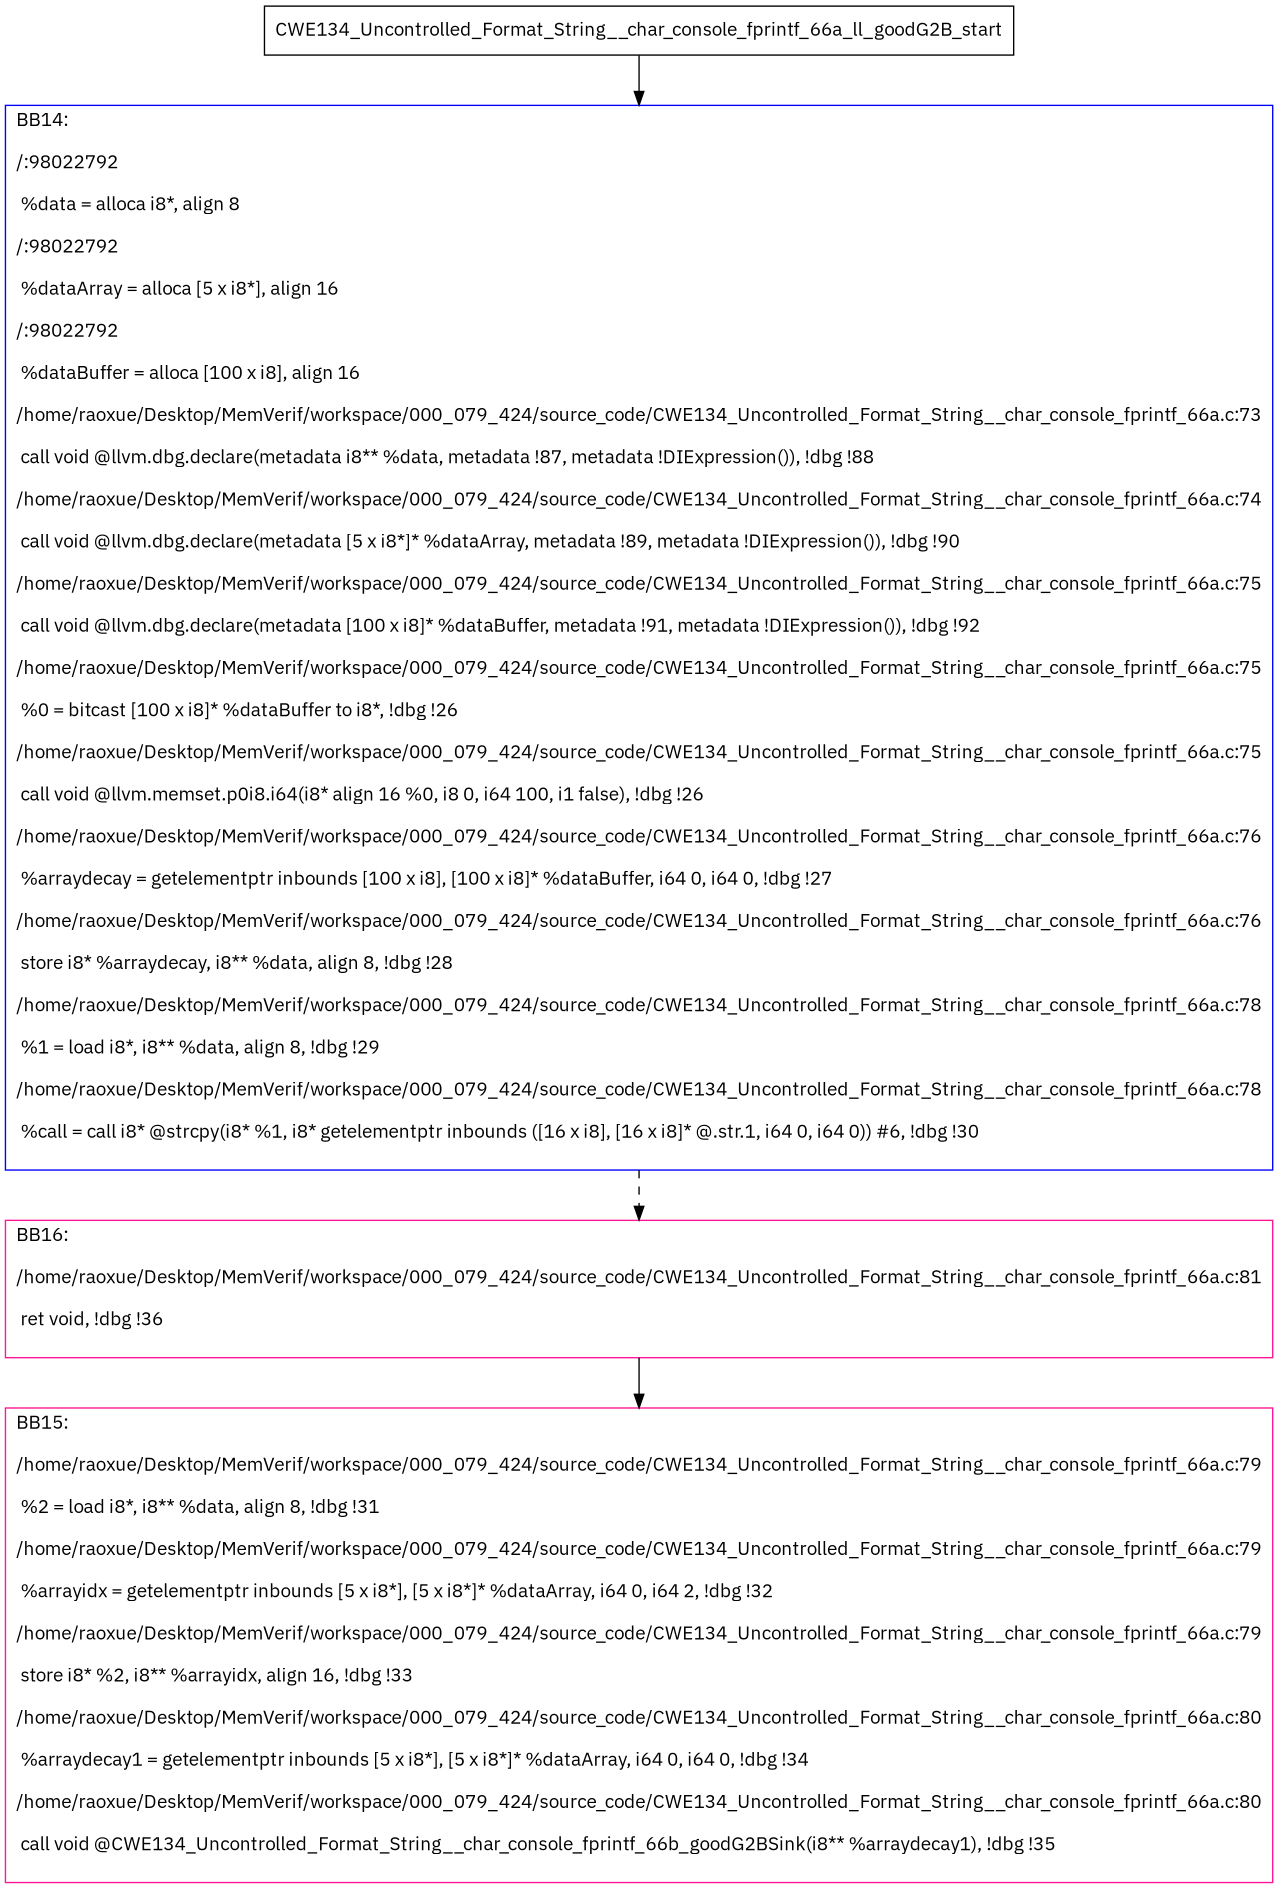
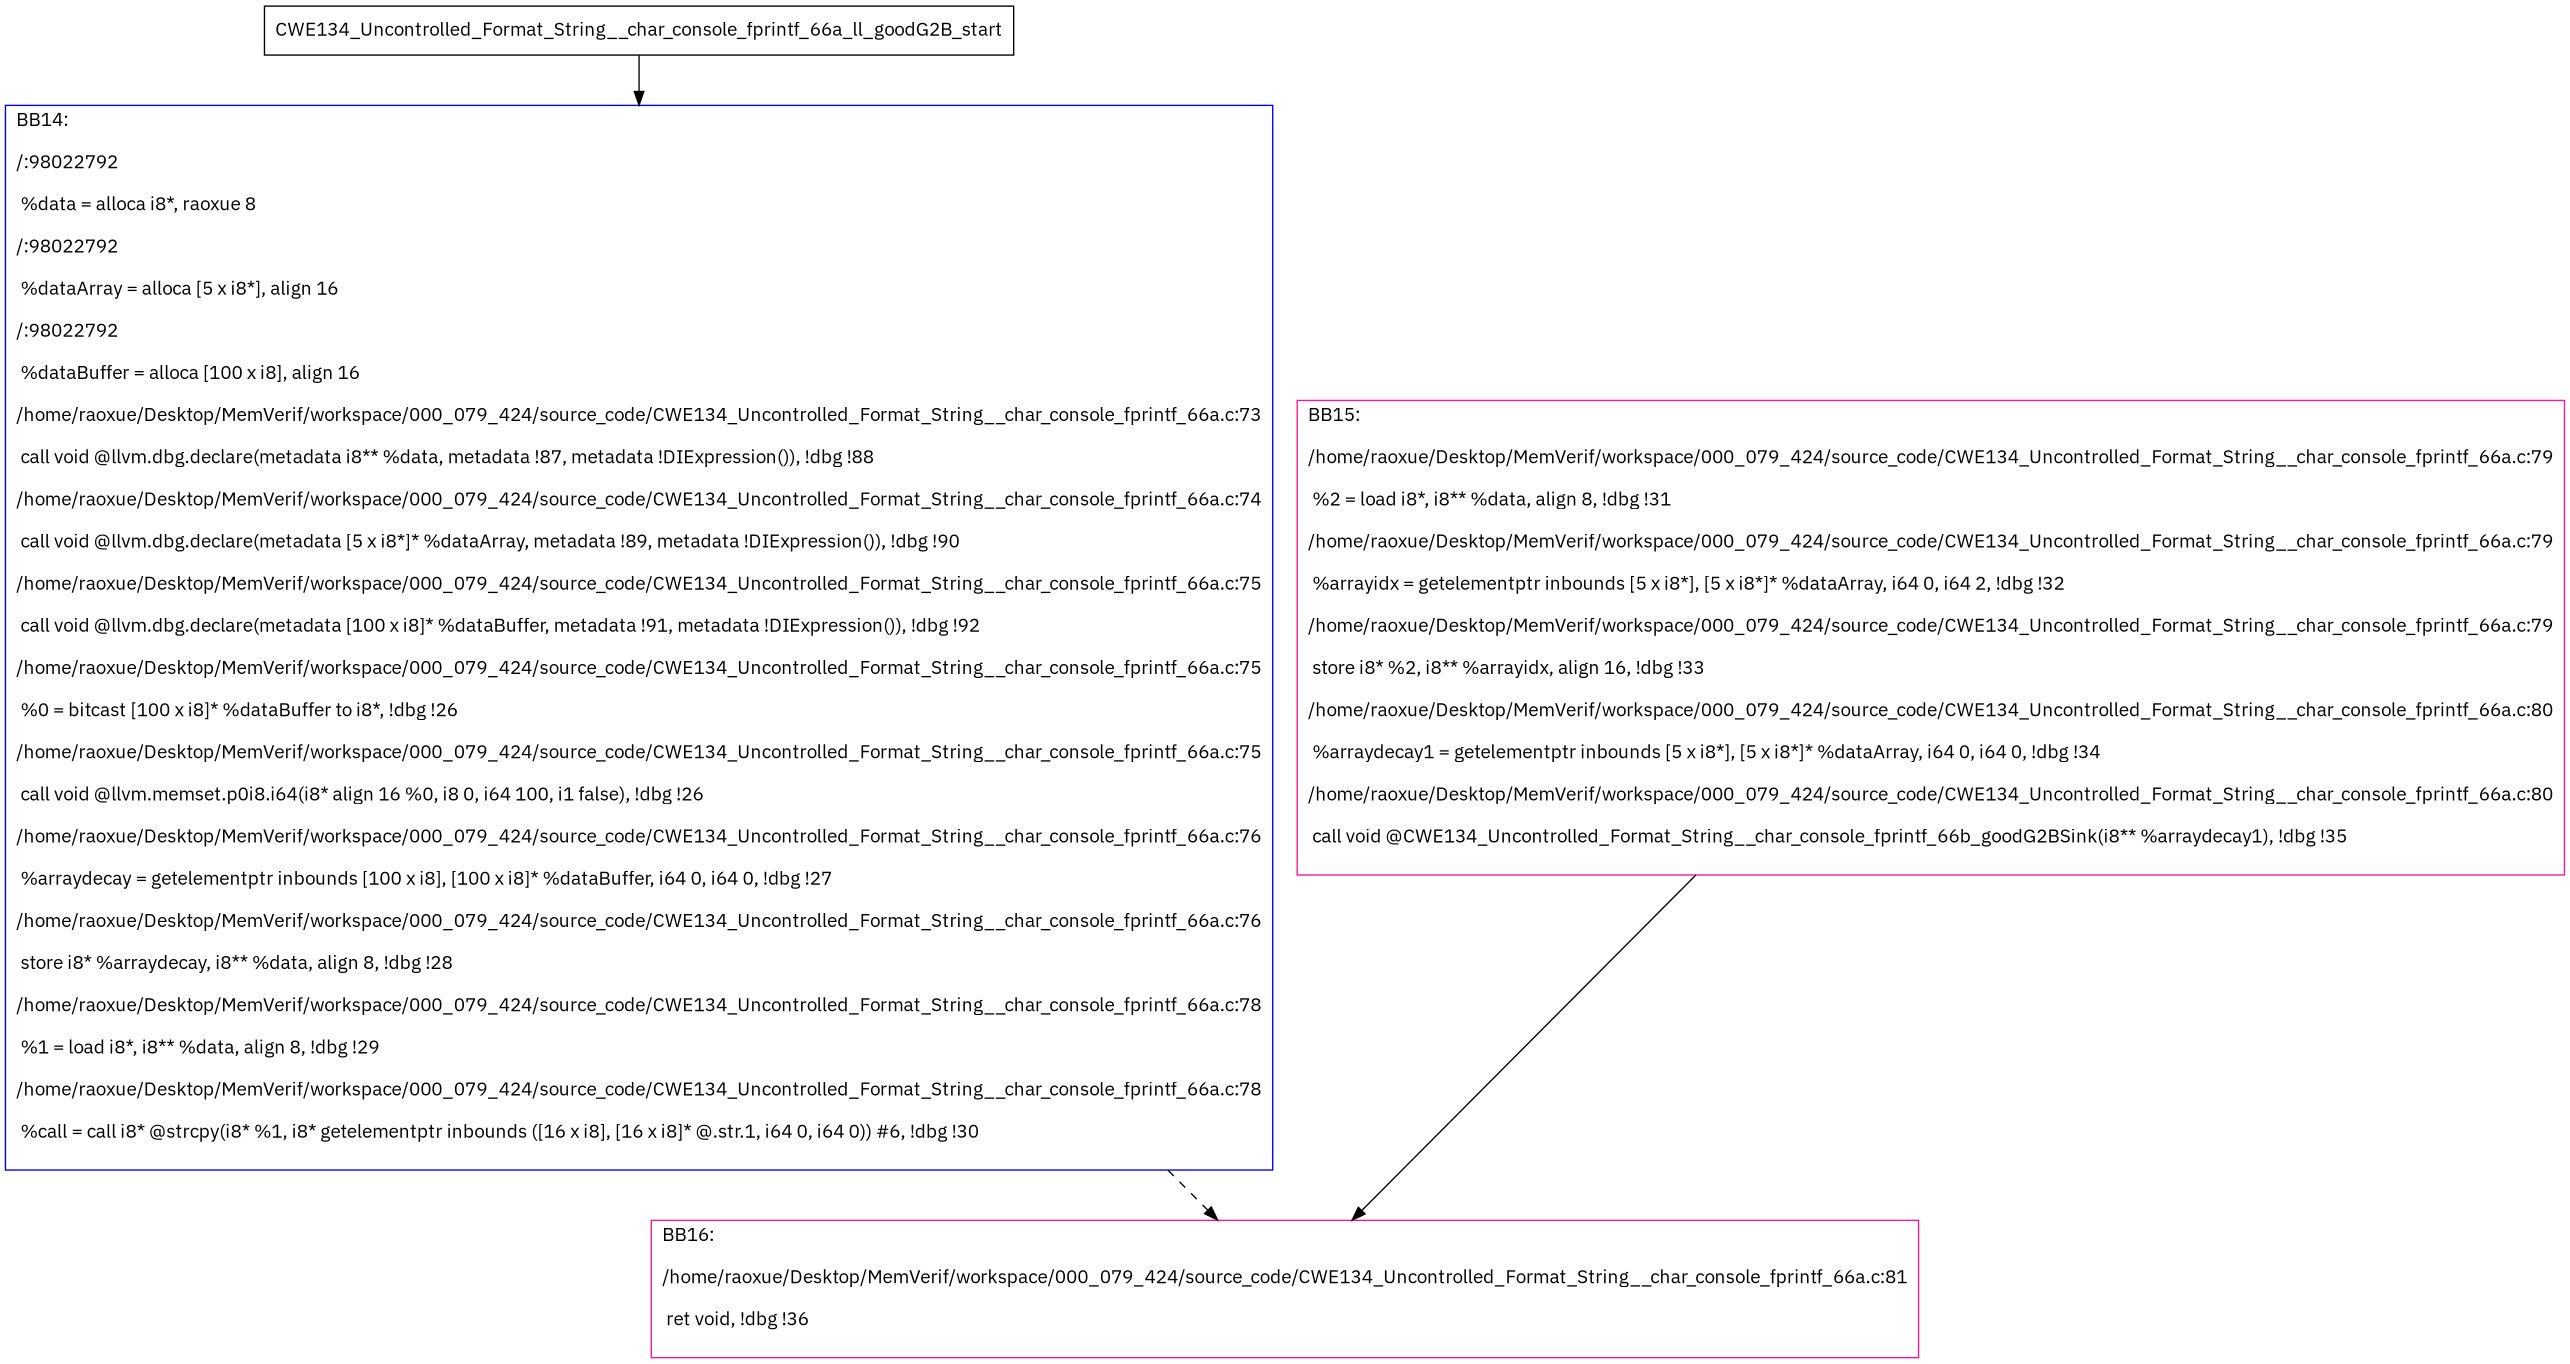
  digraph {
    fontname="IBM Plex Sans"
    node [color=deeppink fontname="IBM Plex Sans" shape=record]
    edge [fontname="IBM Plex Sans" style=solid]
    n1 [color=black label="{CWE134_Uncontrolled_Format_String__char_console_fprintf_66a_ll_goodG2B_start}"]
-   n2 [color=blue label="{BB14:\l\l/:98022792\l\n  %data = alloca i8*, align 8\l\n/:98022792\l\n  %dataArray = alloca [5 x i8*], align 16\l\n/:98022792\l\n  %dataBuffer = alloca [100 x i8], align 16\l\n/home/raoxue/Desktop/MemVerif/workspace/000_079_424/source_code/CWE134_Uncontrolled_Format_String__char_console_fprintf_66a.c:73\l\n  call void @llvm.dbg.declare(metadata i8** %data, metadata !87, metadata !DIExpression()), !dbg !88\l\n/home/raoxue/Desktop/MemVerif/workspace/000_079_424/source_code/CWE134_Uncontrolled_Format_String__char_console_fprintf_66a.c:74\l\n  call void @llvm.dbg.declare(metadata [5 x i8*]* %dataArray, metadata !89, metadata !DIExpression()), !dbg !90\l\n/home/raoxue/Desktop/MemVerif/workspace/000_079_424/source_code/CWE134_Uncontrolled_Format_String__char_console_fprintf_66a.c:75\l\n  call void @llvm.dbg.declare(metadata [100 x i8]* %dataBuffer, metadata !91, metadata !DIExpression()), !dbg !92\l\n/home/raoxue/Desktop/MemVerif/workspace/000_079_424/source_code/CWE134_Uncontrolled_Format_String__char_console_fprintf_66a.c:75\l\n  %0 = bitcast [100 x i8]* %dataBuffer to i8*, !dbg !26\l\n/home/raoxue/Desktop/MemVerif/workspace/000_079_424/source_code/CWE134_Uncontrolled_Format_String__char_console_fprintf_66a.c:75\l\n  call void @llvm.memset.p0i8.i64(i8* align 16 %0, i8 0, i64 100, i1 false), !dbg !26\l\n/home/raoxue/Desktop/MemVerif/workspace/000_079_424/source_code/CWE134_Uncontrolled_Format_String__char_console_fprintf_66a.c:76\l\n  %arraydecay = getelementptr inbounds [100 x i8], [100 x i8]* %dataBuffer, i64 0, i64 0, !dbg !27\l\n/home/raoxue/Desktop/MemVerif/workspace/000_079_424/source_code/CWE134_Uncontrolled_Format_String__char_console_fprintf_66a.c:76\l\n  store i8* %arraydecay, i8** %data, align 8, !dbg !28\l\n/home/raoxue/Desktop/MemVerif/workspace/000_079_424/source_code/CWE134_Uncontrolled_Format_String__char_console_fprintf_66a.c:78\l\n  %1 = load i8*, i8** %data, align 8, !dbg !29\l\n/home/raoxue/Desktop/MemVerif/workspace/000_079_424/source_code/CWE134_Uncontrolled_Format_String__char_console_fprintf_66a.c:78\l\n  %call = call i8* @strcpy(i8* %1, i8* getelementptr inbounds ([16 x i8], [16 x i8]* @.str.1, i64 0, i64 0)) #6, !dbg !30\l\n}"]
+   n2 [color=blue label="{BB14:\l\l/:98022792\l\n  %data = alloca i8*, raoxue 8\l\n/:98022792\l\n  %dataArray = alloca [5 x i8*], align 16\l\n/:98022792\l\n  %dataBuffer = alloca [100 x i8], align 16\l\n/home/raoxue/Desktop/MemVerif/workspace/000_079_424/source_code/CWE134_Uncontrolled_Format_String__char_console_fprintf_66a.c:73\l\n  call void @llvm.dbg.declare(metadata i8** %data, metadata !87, metadata !DIExpression()), !dbg !88\l\n/home/raoxue/Desktop/MemVerif/workspace/000_079_424/source_code/CWE134_Uncontrolled_Format_String__char_console_fprintf_66a.c:74\l\n  call void @llvm.dbg.declare(metadata [5 x i8*]* %dataArray, metadata !89, metadata !DIExpression()), !dbg !90\l\n/home/raoxue/Desktop/MemVerif/workspace/000_079_424/source_code/CWE134_Uncontrolled_Format_String__char_console_fprintf_66a.c:75\l\n  call void @llvm.dbg.declare(metadata [100 x i8]* %dataBuffer, metadata !91, metadata !DIExpression()), !dbg !92\l\n/home/raoxue/Desktop/MemVerif/workspace/000_079_424/source_code/CWE134_Uncontrolled_Format_String__char_console_fprintf_66a.c:75\l\n  %0 = bitcast [100 x i8]* %dataBuffer to i8*, !dbg !26\l\n/home/raoxue/Desktop/MemVerif/workspace/000_079_424/source_code/CWE134_Uncontrolled_Format_String__char_console_fprintf_66a.c:75\l\n  call void @llvm.memset.p0i8.i64(i8* align 16 %0, i8 0, i64 100, i1 false), !dbg !26\l\n/home/raoxue/Desktop/MemVerif/workspace/000_079_424/source_code/CWE134_Uncontrolled_Format_String__char_console_fprintf_66a.c:76\l\n  %arraydecay = getelementptr inbounds [100 x i8], [100 x i8]* %dataBuffer, i64 0, i64 0, !dbg !27\l\n/home/raoxue/Desktop/MemVerif/workspace/000_079_424/source_code/CWE134_Uncontrolled_Format_String__char_console_fprintf_66a.c:76\l\n  store i8* %arraydecay, i8** %data, align 8, !dbg !28\l\n/home/raoxue/Desktop/MemVerif/workspace/000_079_424/source_code/CWE134_Uncontrolled_Format_String__char_console_fprintf_66a.c:78\l\n  %1 = load i8*, i8** %data, align 8, !dbg !29\l\n/home/raoxue/Desktop/MemVerif/workspace/000_079_424/source_code/CWE134_Uncontrolled_Format_String__char_console_fprintf_66a.c:78\l\n  %call = call i8* @strcpy(i8* %1, i8* getelementptr inbounds ([16 x i8], [16 x i8]* @.str.1, i64 0, i64 0)) #6, !dbg !30\l\n}"]
    n3 [label="{BB16:\l\l/home/raoxue/Desktop/MemVerif/workspace/000_079_424/source_code/CWE134_Uncontrolled_Format_String__char_console_fprintf_66a.c:81\l\n  ret void, !dbg !36\l\n}"]
    n4 [label="{BB15:\l\l/home/raoxue/Desktop/MemVerif/workspace/000_079_424/source_code/CWE134_Uncontrolled_Format_String__char_console_fprintf_66a.c:79\l\n  %2 = load i8*, i8** %data, align 8, !dbg !31\l\n/home/raoxue/Desktop/MemVerif/workspace/000_079_424/source_code/CWE134_Uncontrolled_Format_String__char_console_fprintf_66a.c:79\l\n  %arrayidx = getelementptr inbounds [5 x i8*], [5 x i8*]* %dataArray, i64 0, i64 2, !dbg !32\l\n/home/raoxue/Desktop/MemVerif/workspace/000_079_424/source_code/CWE134_Uncontrolled_Format_String__char_console_fprintf_66a.c:79\l\n  store i8* %2, i8** %arrayidx, align 16, !dbg !33\l\n/home/raoxue/Desktop/MemVerif/workspace/000_079_424/source_code/CWE134_Uncontrolled_Format_String__char_console_fprintf_66a.c:80\l\n  %arraydecay1 = getelementptr inbounds [5 x i8*], [5 x i8*]* %dataArray, i64 0, i64 0, !dbg !34\l\n/home/raoxue/Desktop/MemVerif/workspace/000_079_424/source_code/CWE134_Uncontrolled_Format_String__char_console_fprintf_66a.c:80\l\n  call void @CWE134_Uncontrolled_Format_String__char_console_fprintf_66b_goodG2BSink(i8** %arraydecay1), !dbg !35\l\n}"]
    n1 -> n2
    n2 -> n3 [style=dashed]
-   n3 -> n4
+   n4 -> n3
  }
